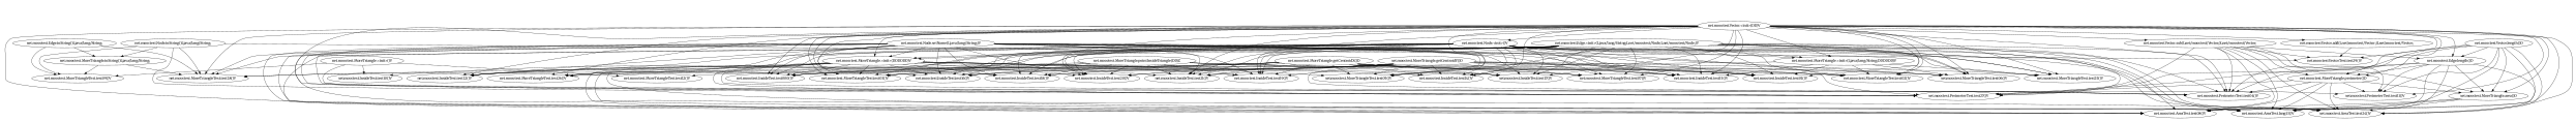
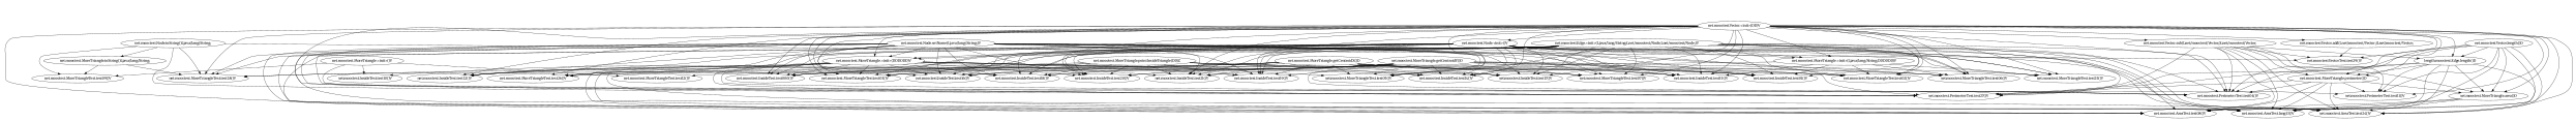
  digraph {
    fontname=Merriweather
    node [fontname=Merriweather]
    edge [fontname=Merriweather]
    "net.mooctest.MoreTriangle.toString()Ljava/lang/String;"
    "net.mooctest.MoreTriangleTest.test28()V"
    "net.mooctest.MoreTriangleTest.test09()V"
    "net.mooctest.MoreTriangle.getCentroidX()D"
    "net.mooctest.MoreTriangleTest.test03()V"
    "net.mooctest.InsideTest.test20()V"
    "net.mooctest.InsideTest.test17()V"
    "net.mooctest.InsideTest.test14()V"
    "net.mooctest.MoreTriangleTest.test26()V"
    "net.mooctest.MoreTriangleTest.test02()V"
    "net.mooctest.InsideTest.test000()V"
    "net.mooctest.InsideTest.test21()V"
    "net.mooctest.MoreTriangleTest.test05()V"
    "net.mooctest.InsideTest.test01()V"
    "net.mooctest.InsideTest.test15()V"
    "net.mooctest.InsideTest.test16()V"
    "net.mooctest.MoreTriangleTest.test06()V"
    "net.mooctest.InsideTest.test18()V"
    "net.mooctest.InsideTest.test19()V"
    "net.mooctest.MoreTriangleTest.test07()V"
    "net.mooctest.Edge.<init>(Ljava/lang/String;Lnet/mooctest/Node;Lnet/mooctest/Node;)V"
    "net.mooctest.MoreTriangle.<init>(DDDDDD)V"
    "net.mooctest.MoreTriangle.<init>(Ljava/lang/String;DDDDDD)V"
    "net.mooctest.PerimeterTest.test27()V"
    "net.mooctest.AreaTest.test08()V"
    "net.mooctest.PerimeterTest.test04()V"
    "net.mooctest.InsideTest.test22()V"
    "net.mooctest.AreaTest.test24()V"
    n29 [label="net.mooctest.AreaTest.lang13()V"]
    "net.mooctest.MoreTriangleTest.test25()V"
    "net.mooctest.MoreTriangle.area()D"
    "net.mooctest.MoreTriangle.<init>()V"
    "net.mooctest.PerimeterTest.test11()V"
    "net.mooctest.MoreTriangleTest.test12()V"
    "net.mooctest.InsideTest.test10()V"
-   "net.mooctest.Edge.toString()Ljava/lang/String;"
    "net.mooctest.Node.setName(Ljava/lang/String;)V"
    "net.mooctest.Vector.length()D"
-   "net.mooctest.Edge.length()D"
+   "net.mooctest.Edge.length()D" [label="length.mooctest.Edge.length()D"]
    "net.mooctest.MoreTriangle.perimeter()D"
    "net.mooctest.Node.toString()Ljava/lang/String;"
    "net.mooctest.VectorTest.test29()V"
    "net.mooctest.Vector.sub(Lnet/mooctest/Vector;)Lnet/mooctest/Vector;"
    "net.mooctest.Node.<init>()V"
    "net.mooctest.Vector.add(Lnet/mooctest/Vector;)Lnet/mooctest/Vector;"
    "net.mooctest.Vector.<init>(DD)V"
    "net.mooctest.MoreTriangle.getCentroidY()D"
    "net.mooctest.MoreTriangle.pointInsideTriangle(DD)Z"
    "net.mooctest.MoreTriangle.toString()Ljava/lang/String;" -> "net.mooctest.MoreTriangleTest.test28()V"
    "net.mooctest.MoreTriangle.toString()Ljava/lang/String;" -> "net.mooctest.MoreTriangleTest.test09()V"
    "net.mooctest.MoreTriangle.getCentroidX()D" -> "net.mooctest.MoreTriangleTest.test03()V"
    "net.mooctest.MoreTriangle.getCentroidX()D" -> "net.mooctest.InsideTest.test20()V"
    "net.mooctest.MoreTriangle.getCentroidX()D" -> "net.mooctest.InsideTest.test17()V"
    "net.mooctest.MoreTriangle.getCentroidX()D" -> "net.mooctest.InsideTest.test14()V"
    "net.mooctest.MoreTriangle.getCentroidX()D" -> "net.mooctest.MoreTriangleTest.test26()V"
    "net.mooctest.MoreTriangle.getCentroidX()D" -> "net.mooctest.MoreTriangleTest.test02()V"
    "net.mooctest.MoreTriangle.getCentroidX()D" -> "net.mooctest.InsideTest.test000()V"
    "net.mooctest.MoreTriangle.getCentroidX()D" -> "net.mooctest.InsideTest.test21()V"
    "net.mooctest.MoreTriangle.getCentroidX()D" -> "net.mooctest.MoreTriangleTest.test05()V"
    "net.mooctest.MoreTriangle.getCentroidX()D" -> "net.mooctest.InsideTest.test01()V"
    "net.mooctest.MoreTriangle.getCentroidX()D" -> "net.mooctest.InsideTest.test15()V"
    "net.mooctest.MoreTriangle.getCentroidX()D" -> "net.mooctest.InsideTest.test16()V"
    "net.mooctest.MoreTriangle.getCentroidX()D" -> "net.mooctest.MoreTriangleTest.test06()V"
    "net.mooctest.MoreTriangle.getCentroidX()D" -> "net.mooctest.InsideTest.test18()V"
    "net.mooctest.MoreTriangle.getCentroidX()D" -> "net.mooctest.InsideTest.test19()V"
    "net.mooctest.MoreTriangle.getCentroidX()D" -> "net.mooctest.MoreTriangleTest.test07()V"
    "net.mooctest.Edge.<init>(Ljava/lang/String;Lnet/mooctest/Node;Lnet/mooctest/Node;)V" -> "net.mooctest.MoreTriangleTest.test28()V"
    "net.mooctest.Edge.<init>(Ljava/lang/String;Lnet/mooctest/Node;Lnet/mooctest/Node;)V" -> "net.mooctest.MoreTriangleTest.test03()V"
    "net.mooctest.Edge.<init>(Ljava/lang/String;Lnet/mooctest/Node;Lnet/mooctest/Node;)V" -> "net.mooctest.InsideTest.test20()V"
    "net.mooctest.Edge.<init>(Ljava/lang/String;Lnet/mooctest/Node;Lnet/mooctest/Node;)V" -> "net.mooctest.InsideTest.test17()V"
    "net.mooctest.Edge.<init>(Ljava/lang/String;Lnet/mooctest/Node;Lnet/mooctest/Node;)V" -> "net.mooctest.InsideTest.test14()V"
    "net.mooctest.Edge.<init>(Ljava/lang/String;Lnet/mooctest/Node;Lnet/mooctest/Node;)V" -> "net.mooctest.MoreTriangleTest.test26()V"
    "net.mooctest.Edge.<init>(Ljava/lang/String;Lnet/mooctest/Node;Lnet/mooctest/Node;)V" -> "net.mooctest.MoreTriangleTest.test02()V"
    "net.mooctest.Edge.<init>(Ljava/lang/String;Lnet/mooctest/Node;Lnet/mooctest/Node;)V" -> "net.mooctest.InsideTest.test000()V"
    "net.mooctest.Edge.<init>(Ljava/lang/String;Lnet/mooctest/Node;Lnet/mooctest/Node;)V" -> "net.mooctest.InsideTest.test21()V"
    "net.mooctest.Edge.<init>(Ljava/lang/String;Lnet/mooctest/Node;Lnet/mooctest/Node;)V" -> "net.mooctest.MoreTriangleTest.test05()V"
    "net.mooctest.Edge.<init>(Ljava/lang/String;Lnet/mooctest/Node;Lnet/mooctest/Node;)V" -> "net.mooctest.InsideTest.test01()V"
    "net.mooctest.Edge.<init>(Ljava/lang/String;Lnet/mooctest/Node;Lnet/mooctest/Node;)V" -> "net.mooctest.InsideTest.test15()V"
    "net.mooctest.Edge.<init>(Ljava/lang/String;Lnet/mooctest/Node;Lnet/mooctest/Node;)V" -> "net.mooctest.InsideTest.test16()V"
    "net.mooctest.Edge.<init>(Ljava/lang/String;Lnet/mooctest/Node;Lnet/mooctest/Node;)V" -> "net.mooctest.MoreTriangleTest.test06()V"
    "net.mooctest.Edge.<init>(Ljava/lang/String;Lnet/mooctest/Node;Lnet/mooctest/Node;)V" -> "net.mooctest.InsideTest.test18()V"
    "net.mooctest.Edge.<init>(Ljava/lang/String;Lnet/mooctest/Node;Lnet/mooctest/Node;)V" -> "net.mooctest.InsideTest.test19()V"
    "net.mooctest.Edge.<init>(Ljava/lang/String;Lnet/mooctest/Node;Lnet/mooctest/Node;)V" -> "net.mooctest.MoreTriangleTest.test07()V"
    "net.mooctest.Edge.<init>(Ljava/lang/String;Lnet/mooctest/Node;Lnet/mooctest/Node;)V" -> "net.mooctest.MoreTriangle.<init>(DDDDDD)V"
    "net.mooctest.Edge.<init>(Ljava/lang/String;Lnet/mooctest/Node;Lnet/mooctest/Node;)V" -> "net.mooctest.MoreTriangle.<init>(Ljava/lang/String;DDDDDD)V"
    "net.mooctest.Edge.<init>(Ljava/lang/String;Lnet/mooctest/Node;Lnet/mooctest/Node;)V" -> "net.mooctest.PerimeterTest.test27()V"
    "net.mooctest.Edge.<init>(Ljava/lang/String;Lnet/mooctest/Node;Lnet/mooctest/Node;)V" -> "net.mooctest.AreaTest.test08()V"
    "net.mooctest.Edge.<init>(Ljava/lang/String;Lnet/mooctest/Node;Lnet/mooctest/Node;)V" -> "net.mooctest.PerimeterTest.test04()V"
    "net.mooctest.Edge.<init>(Ljava/lang/String;Lnet/mooctest/Node;Lnet/mooctest/Node;)V" -> "net.mooctest.InsideTest.test22()V"
    "net.mooctest.Edge.<init>(Ljava/lang/String;Lnet/mooctest/Node;Lnet/mooctest/Node;)V" -> "net.mooctest.AreaTest.test24()V"
    "net.mooctest.Edge.<init>(Ljava/lang/String;Lnet/mooctest/Node;Lnet/mooctest/Node;)V" -> n29
    "net.mooctest.Edge.<init>(Ljava/lang/String;Lnet/mooctest/Node;Lnet/mooctest/Node;)V" -> "net.mooctest.MoreTriangleTest.test25()V"
    "net.mooctest.MoreTriangle.<init>(DDDDDD)V" -> "net.mooctest.MoreTriangleTest.test03()V"
    "net.mooctest.MoreTriangle.<init>(DDDDDD)V" -> "net.mooctest.InsideTest.test20()V"
    "net.mooctest.MoreTriangle.<init>(DDDDDD)V" -> "net.mooctest.InsideTest.test17()V"
    "net.mooctest.MoreTriangle.<init>(DDDDDD)V" -> "net.mooctest.InsideTest.test14()V"
    "net.mooctest.MoreTriangle.<init>(DDDDDD)V" -> "net.mooctest.MoreTriangleTest.test26()V"
    "net.mooctest.MoreTriangle.<init>(DDDDDD)V" -> "net.mooctest.InsideTest.test000()V"
    "net.mooctest.MoreTriangle.<init>(DDDDDD)V" -> "net.mooctest.InsideTest.test21()V"
    "net.mooctest.MoreTriangle.<init>(DDDDDD)V" -> "net.mooctest.MoreTriangleTest.test05()V"
    "net.mooctest.MoreTriangle.<init>(DDDDDD)V" -> "net.mooctest.InsideTest.test16()V"
    "net.mooctest.MoreTriangle.<init>(DDDDDD)V" -> "net.mooctest.InsideTest.test18()V"
    "net.mooctest.MoreTriangle.<init>(DDDDDD)V" -> "net.mooctest.InsideTest.test19()V"
    "net.mooctest.MoreTriangle.<init>(DDDDDD)V" -> "net.mooctest.MoreTriangleTest.test07()V"
    "net.mooctest.MoreTriangle.<init>(DDDDDD)V" -> "net.mooctest.PerimeterTest.test27()V"
    "net.mooctest.MoreTriangle.<init>(DDDDDD)V" -> "net.mooctest.AreaTest.test08()V"
    "net.mooctest.MoreTriangle.<init>(DDDDDD)V" -> "net.mooctest.PerimeterTest.test04()V"
    "net.mooctest.MoreTriangle.<init>(DDDDDD)V" -> "net.mooctest.InsideTest.test22()V"
    "net.mooctest.MoreTriangle.<init>(DDDDDD)V" -> "net.mooctest.AreaTest.test24()V"
    "net.mooctest.MoreTriangle.<init>(DDDDDD)V" -> n29
    "net.mooctest.MoreTriangle.<init>(Ljava/lang/String;DDDDDD)V" -> "net.mooctest.MoreTriangleTest.test28()V"
    "net.mooctest.MoreTriangle.<init>(Ljava/lang/String;DDDDDD)V" -> "net.mooctest.MoreTriangleTest.test02()V"
    "net.mooctest.MoreTriangle.<init>(Ljava/lang/String;DDDDDD)V" -> "net.mooctest.InsideTest.test01()V"
    "net.mooctest.MoreTriangle.<init>(Ljava/lang/String;DDDDDD)V" -> "net.mooctest.InsideTest.test15()V"
    "net.mooctest.MoreTriangle.<init>(Ljava/lang/String;DDDDDD)V" -> "net.mooctest.MoreTriangleTest.test06()V"
    "net.mooctest.MoreTriangle.<init>(Ljava/lang/String;DDDDDD)V" -> "net.mooctest.MoreTriangleTest.test25()V"
    "net.mooctest.MoreTriangle.area()D" -> "net.mooctest.AreaTest.test08()V"
    "net.mooctest.MoreTriangle.area()D" -> "net.mooctest.AreaTest.test24()V"
    "net.mooctest.MoreTriangle.area()D" -> n29
    "net.mooctest.MoreTriangle.<init>()V" -> "net.mooctest.MoreTriangleTest.test09()V"
    "net.mooctest.MoreTriangle.<init>()V" -> "net.mooctest.PerimeterTest.test11()V"
    "net.mooctest.MoreTriangle.<init>()V" -> "net.mooctest.MoreTriangleTest.test12()V"
    "net.mooctest.MoreTriangle.<init>()V" -> "net.mooctest.InsideTest.test10()V"
-   "net.mooctest.Edge.toString()Ljava/lang/String;" -> "net.mooctest.MoreTriangle.toString()Ljava/lang/String;"
-   "net.mooctest.Edge.toString()Ljava/lang/String;" -> "net.mooctest.MoreTriangleTest.test28()V"
-   "net.mooctest.Edge.toString()Ljava/lang/String;" -> "net.mooctest.MoreTriangleTest.test09()V"
    "net.mooctest.Node.setName(Ljava/lang/String;)V" -> "net.mooctest.MoreTriangleTest.test28()V"
    "net.mooctest.Node.setName(Ljava/lang/String;)V" -> "net.mooctest.MoreTriangleTest.test03()V"
    "net.mooctest.Node.setName(Ljava/lang/String;)V" -> "net.mooctest.InsideTest.test20()V"
    "net.mooctest.Node.setName(Ljava/lang/String;)V" -> "net.mooctest.InsideTest.test17()V"
    "net.mooctest.Node.setName(Ljava/lang/String;)V" -> "net.mooctest.InsideTest.test14()V"
    "net.mooctest.Node.setName(Ljava/lang/String;)V" -> "net.mooctest.MoreTriangleTest.test26()V"
    "net.mooctest.Node.setName(Ljava/lang/String;)V" -> "net.mooctest.MoreTriangleTest.test02()V"
    "net.mooctest.Node.setName(Ljava/lang/String;)V" -> "net.mooctest.InsideTest.test000()V"
    "net.mooctest.Node.setName(Ljava/lang/String;)V" -> "net.mooctest.InsideTest.test21()V"
    "net.mooctest.Node.setName(Ljava/lang/String;)V" -> "net.mooctest.MoreTriangleTest.test05()V"
    "net.mooctest.Node.setName(Ljava/lang/String;)V" -> "net.mooctest.InsideTest.test01()V"
    "net.mooctest.Node.setName(Ljava/lang/String;)V" -> "net.mooctest.InsideTest.test15()V"
    "net.mooctest.Node.setName(Ljava/lang/String;)V" -> "net.mooctest.InsideTest.test16()V"
    "net.mooctest.Node.setName(Ljava/lang/String;)V" -> "net.mooctest.MoreTriangleTest.test06()V"
    "net.mooctest.Node.setName(Ljava/lang/String;)V" -> "net.mooctest.InsideTest.test18()V"
    "net.mooctest.Node.setName(Ljava/lang/String;)V" -> "net.mooctest.InsideTest.test19()V"
    "net.mooctest.Node.setName(Ljava/lang/String;)V" -> "net.mooctest.MoreTriangleTest.test07()V"
    "net.mooctest.Node.setName(Ljava/lang/String;)V" -> "net.mooctest.MoreTriangle.<init>(DDDDDD)V"
    "net.mooctest.Node.setName(Ljava/lang/String;)V" -> "net.mooctest.PerimeterTest.test27()V"
    "net.mooctest.Node.setName(Ljava/lang/String;)V" -> "net.mooctest.AreaTest.test08()V"
    "net.mooctest.Node.setName(Ljava/lang/String;)V" -> "net.mooctest.PerimeterTest.test04()V"
    "net.mooctest.Node.setName(Ljava/lang/String;)V" -> "net.mooctest.InsideTest.test22()V"
    "net.mooctest.Node.setName(Ljava/lang/String;)V" -> "net.mooctest.AreaTest.test24()V"
    "net.mooctest.Node.setName(Ljava/lang/String;)V" -> n29
    "net.mooctest.Node.setName(Ljava/lang/String;)V" -> "net.mooctest.MoreTriangleTest.test25()V"
    "net.mooctest.Vector.length()D" -> "net.mooctest.PerimeterTest.test27()V"
    "net.mooctest.Vector.length()D" -> "net.mooctest.AreaTest.test08()V"
    "net.mooctest.Vector.length()D" -> "net.mooctest.PerimeterTest.test04()V"
    "net.mooctest.Vector.length()D" -> "net.mooctest.AreaTest.test24()V"
    "net.mooctest.Vector.length()D" -> n29
    "net.mooctest.Vector.length()D" -> "net.mooctest.MoreTriangle.area()D"
    "net.mooctest.Vector.length()D" -> "net.mooctest.PerimeterTest.test11()V"
    "net.mooctest.Vector.length()D" -> "net.mooctest.Edge.length()D"
    "net.mooctest.Vector.length()D" -> "net.mooctest.MoreTriangle.perimeter()D"
    "net.mooctest.Edge.length()D" -> "net.mooctest.PerimeterTest.test27()V"
    "net.mooctest.Edge.length()D" -> "net.mooctest.AreaTest.test08()V"
    "net.mooctest.Edge.length()D" -> "net.mooctest.PerimeterTest.test04()V"
    "net.mooctest.Edge.length()D" -> "net.mooctest.AreaTest.test24()V"
    "net.mooctest.Edge.length()D" -> n29
    "net.mooctest.Edge.length()D" -> "net.mooctest.MoreTriangle.area()D"
    "net.mooctest.Edge.length()D" -> "net.mooctest.PerimeterTest.test11()V"
    "net.mooctest.Edge.length()D" -> "net.mooctest.MoreTriangle.perimeter()D"
    "net.mooctest.MoreTriangle.perimeter()D" -> "net.mooctest.PerimeterTest.test27()V"
    "net.mooctest.MoreTriangle.perimeter()D" -> "net.mooctest.AreaTest.test08()V"
    "net.mooctest.MoreTriangle.perimeter()D" -> "net.mooctest.PerimeterTest.test04()V"
    "net.mooctest.MoreTriangle.perimeter()D" -> "net.mooctest.AreaTest.test24()V"
    "net.mooctest.MoreTriangle.perimeter()D" -> n29
    "net.mooctest.MoreTriangle.perimeter()D" -> "net.mooctest.MoreTriangle.area()D"
    "net.mooctest.MoreTriangle.perimeter()D" -> "net.mooctest.PerimeterTest.test11()V"
    "net.mooctest.Node.toString()Ljava/lang/String;" -> "net.mooctest.MoreTriangle.toString()Ljava/lang/String;"
    "net.mooctest.Node.toString()Ljava/lang/String;" -> "net.mooctest.MoreTriangleTest.test28()V"
    "net.mooctest.Node.toString()Ljava/lang/String;" -> "net.mooctest.MoreTriangleTest.test09()V"
    "net.mooctest.Node.toString()Ljava/lang/String;" -> "net.mooctest.PerimeterTest.test27()V"
    "net.mooctest.Node.toString()Ljava/lang/String;" -> "net.mooctest.VectorTest.test29()V"
    "net.mooctest.Vector.sub(Lnet/mooctest/Vector;)Lnet/mooctest/Vector;" -> "net.mooctest.PerimeterTest.test27()V"
    "net.mooctest.Vector.sub(Lnet/mooctest/Vector;)Lnet/mooctest/Vector;" -> "net.mooctest.AreaTest.test08()V"
    "net.mooctest.Vector.sub(Lnet/mooctest/Vector;)Lnet/mooctest/Vector;" -> "net.mooctest.PerimeterTest.test04()V"
    "net.mooctest.Vector.sub(Lnet/mooctest/Vector;)Lnet/mooctest/Vector;" -> "net.mooctest.AreaTest.test24()V"
    "net.mooctest.Vector.sub(Lnet/mooctest/Vector;)Lnet/mooctest/Vector;" -> n29
    "net.mooctest.Vector.sub(Lnet/mooctest/Vector;)Lnet/mooctest/Vector;" -> "net.mooctest.MoreTriangle.area()D"
    "net.mooctest.Vector.sub(Lnet/mooctest/Vector;)Lnet/mooctest/Vector;" -> "net.mooctest.PerimeterTest.test11()V"
    "net.mooctest.Vector.sub(Lnet/mooctest/Vector;)Lnet/mooctest/Vector;" -> "net.mooctest.Edge.length()D"
    "net.mooctest.Vector.sub(Lnet/mooctest/Vector;)Lnet/mooctest/Vector;" -> "net.mooctest.MoreTriangle.perimeter()D"
    "net.mooctest.Vector.sub(Lnet/mooctest/Vector;)Lnet/mooctest/Vector;" -> "net.mooctest.VectorTest.test29()V"
    "net.mooctest.Node.<init>()V" -> "net.mooctest.MoreTriangleTest.test28()V"
    "net.mooctest.Node.<init>()V" -> "net.mooctest.MoreTriangleTest.test03()V"
    "net.mooctest.Node.<init>()V" -> "net.mooctest.InsideTest.test20()V"
    "net.mooctest.Node.<init>()V" -> "net.mooctest.InsideTest.test17()V"
    "net.mooctest.Node.<init>()V" -> "net.mooctest.InsideTest.test14()V"
    "net.mooctest.Node.<init>()V" -> "net.mooctest.MoreTriangleTest.test26()V"
    "net.mooctest.Node.<init>()V" -> "net.mooctest.MoreTriangleTest.test02()V"
    "net.mooctest.Node.<init>()V" -> "net.mooctest.InsideTest.test000()V"
    "net.mooctest.Node.<init>()V" -> "net.mooctest.InsideTest.test21()V"
    "net.mooctest.Node.<init>()V" -> "net.mooctest.MoreTriangleTest.test05()V"
    "net.mooctest.Node.<init>()V" -> "net.mooctest.InsideTest.test01()V"
    "net.mooctest.Node.<init>()V" -> "net.mooctest.InsideTest.test15()V"
    "net.mooctest.Node.<init>()V" -> "net.mooctest.InsideTest.test16()V"
    "net.mooctest.Node.<init>()V" -> "net.mooctest.MoreTriangleTest.test06()V"
    "net.mooctest.Node.<init>()V" -> "net.mooctest.InsideTest.test18()V"
    "net.mooctest.Node.<init>()V" -> "net.mooctest.InsideTest.test19()V"
    "net.mooctest.Node.<init>()V" -> "net.mooctest.MoreTriangleTest.test07()V"
    "net.mooctest.Node.<init>()V" -> "net.mooctest.MoreTriangle.<init>(DDDDDD)V"
    "net.mooctest.Node.<init>()V" -> "net.mooctest.MoreTriangle.<init>(Ljava/lang/String;DDDDDD)V"
    "net.mooctest.Node.<init>()V" -> "net.mooctest.PerimeterTest.test27()V"
    "net.mooctest.Node.<init>()V" -> "net.mooctest.AreaTest.test08()V"
    "net.mooctest.Node.<init>()V" -> "net.mooctest.PerimeterTest.test04()V"
    "net.mooctest.Node.<init>()V" -> "net.mooctest.InsideTest.test22()V"
    "net.mooctest.Node.<init>()V" -> "net.mooctest.AreaTest.test24()V"
    "net.mooctest.Node.<init>()V" -> n29
    "net.mooctest.Node.<init>()V" -> "net.mooctest.MoreTriangleTest.test25()V"
    "net.mooctest.Vector.add(Lnet/mooctest/Vector;)Lnet/mooctest/Vector;" -> "net.mooctest.VectorTest.test29()V"
    "net.mooctest.Vector.<init>(DD)V" -> "net.mooctest.MoreTriangleTest.test28()V"
    "net.mooctest.Vector.<init>(DD)V" -> "net.mooctest.MoreTriangleTest.test03()V"
    "net.mooctest.Vector.<init>(DD)V" -> "net.mooctest.InsideTest.test20()V"
    "net.mooctest.Vector.<init>(DD)V" -> "net.mooctest.InsideTest.test17()V"
    "net.mooctest.Vector.<init>(DD)V" -> "net.mooctest.InsideTest.test14()V"
    "net.mooctest.Vector.<init>(DD)V" -> "net.mooctest.MoreTriangleTest.test26()V"
    "net.mooctest.Vector.<init>(DD)V" -> "net.mooctest.MoreTriangleTest.test02()V"
    "net.mooctest.Vector.<init>(DD)V" -> "net.mooctest.InsideTest.test000()V"
    "net.mooctest.Vector.<init>(DD)V" -> "net.mooctest.InsideTest.test21()V"
    "net.mooctest.Vector.<init>(DD)V" -> "net.mooctest.MoreTriangleTest.test05()V"
    "net.mooctest.Vector.<init>(DD)V" -> "net.mooctest.InsideTest.test01()V"
    "net.mooctest.Vector.<init>(DD)V" -> "net.mooctest.InsideTest.test15()V"
    "net.mooctest.Vector.<init>(DD)V" -> "net.mooctest.InsideTest.test16()V"
    "net.mooctest.Vector.<init>(DD)V" -> "net.mooctest.MoreTriangleTest.test06()V"
    "net.mooctest.Vector.<init>(DD)V" -> "net.mooctest.InsideTest.test18()V"
    "net.mooctest.Vector.<init>(DD)V" -> "net.mooctest.InsideTest.test19()V"
    "net.mooctest.Vector.<init>(DD)V" -> "net.mooctest.MoreTriangleTest.test07()V"
    "net.mooctest.Vector.<init>(DD)V" -> "net.mooctest.MoreTriangle.<init>(DDDDDD)V"
    "net.mooctest.Vector.<init>(DD)V" -> "net.mooctest.MoreTriangle.<init>(Ljava/lang/String;DDDDDD)V"
    "net.mooctest.Vector.<init>(DD)V" -> "net.mooctest.PerimeterTest.test27()V"
    "net.mooctest.Vector.<init>(DD)V" -> "net.mooctest.AreaTest.test08()V"
    "net.mooctest.Vector.<init>(DD)V" -> "net.mooctest.PerimeterTest.test04()V"
    "net.mooctest.Vector.<init>(DD)V" -> "net.mooctest.InsideTest.test22()V"
    "net.mooctest.Vector.<init>(DD)V" -> "net.mooctest.AreaTest.test24()V"
    "net.mooctest.Vector.<init>(DD)V" -> n29
    "net.mooctest.Vector.<init>(DD)V" -> "net.mooctest.MoreTriangleTest.test25()V"
    "net.mooctest.Vector.<init>(DD)V" -> "net.mooctest.MoreTriangle.area()D"
    "net.mooctest.Vector.<init>(DD)V" -> "net.mooctest.PerimeterTest.test11()V"
    "net.mooctest.Vector.<init>(DD)V" -> "net.mooctest.Edge.length()D"
    "net.mooctest.Vector.<init>(DD)V" -> "net.mooctest.MoreTriangle.perimeter()D"
    "net.mooctest.Vector.<init>(DD)V" -> "net.mooctest.VectorTest.test29()V"
    "net.mooctest.Vector.<init>(DD)V" -> "net.mooctest.Vector.sub(Lnet/mooctest/Vector;)Lnet/mooctest/Vector;"
    "net.mooctest.Vector.<init>(DD)V" -> "net.mooctest.Node.<init>()V"
    "net.mooctest.Vector.<init>(DD)V" -> "net.mooctest.Vector.add(Lnet/mooctest/Vector;)Lnet/mooctest/Vector;"
    "net.mooctest.MoreTriangle.getCentroidY()D" -> "net.mooctest.MoreTriangleTest.test03()V"
    "net.mooctest.MoreTriangle.getCentroidY()D" -> "net.mooctest.InsideTest.test20()V"
    "net.mooctest.MoreTriangle.getCentroidY()D" -> "net.mooctest.InsideTest.test14()V"
    "net.mooctest.MoreTriangle.getCentroidY()D" -> "net.mooctest.MoreTriangleTest.test02()V"
    "net.mooctest.MoreTriangle.getCentroidY()D" -> "net.mooctest.InsideTest.test000()V"
    "net.mooctest.MoreTriangle.getCentroidY()D" -> "net.mooctest.InsideTest.test21()V"
    "net.mooctest.MoreTriangle.getCentroidY()D" -> "net.mooctest.MoreTriangleTest.test05()V"
    "net.mooctest.MoreTriangle.getCentroidY()D" -> "net.mooctest.InsideTest.test01()V"
    "net.mooctest.MoreTriangle.getCentroidY()D" -> "net.mooctest.InsideTest.test15()V"
    "net.mooctest.MoreTriangle.getCentroidY()D" -> "net.mooctest.InsideTest.test16()V"
    "net.mooctest.MoreTriangle.getCentroidY()D" -> "net.mooctest.MoreTriangleTest.test06()V"
    "net.mooctest.MoreTriangle.getCentroidY()D" -> "net.mooctest.InsideTest.test18()V"
    "net.mooctest.MoreTriangle.getCentroidY()D" -> "net.mooctest.InsideTest.test19()V"
    "net.mooctest.MoreTriangle.getCentroidY()D" -> "net.mooctest.MoreTriangleTest.test07()V"
    "net.mooctest.MoreTriangle.getCentroidY()D" -> "net.mooctest.PerimeterTest.test04()V"
    "net.mooctest.MoreTriangle.getCentroidY()D" -> "net.mooctest.MoreTriangleTest.test25()V"
    "net.mooctest.MoreTriangle.getCentroidY()D" -> "net.mooctest.MoreTriangleTest.test12()V"
    "net.mooctest.MoreTriangle.pointInsideTriangle(DD)Z" -> "net.mooctest.InsideTest.test20()V"
    "net.mooctest.MoreTriangle.pointInsideTriangle(DD)Z" -> "net.mooctest.InsideTest.test17()V"
+   "net.mooctest.MoreTriangle.pointInsideTriangle(DD)Z" -> "net.mooctest.InsideTest.test14()V"
    "net.mooctest.MoreTriangle.pointInsideTriangle(DD)Z" -> "net.mooctest.InsideTest.test000()V"
    "net.mooctest.MoreTriangle.pointInsideTriangle(DD)Z" -> "net.mooctest.InsideTest.test21()V"
    "net.mooctest.MoreTriangle.pointInsideTriangle(DD)Z" -> "net.mooctest.InsideTest.test01()V"
    "net.mooctest.MoreTriangle.pointInsideTriangle(DD)Z" -> "net.mooctest.InsideTest.test15()V"
    "net.mooctest.MoreTriangle.pointInsideTriangle(DD)Z" -> "net.mooctest.InsideTest.test16()V"
    "net.mooctest.MoreTriangle.pointInsideTriangle(DD)Z" -> "net.mooctest.InsideTest.test18()V"
    "net.mooctest.MoreTriangle.pointInsideTriangle(DD)Z" -> "net.mooctest.InsideTest.test19()V"
    "net.mooctest.MoreTriangle.pointInsideTriangle(DD)Z" -> "net.mooctest.InsideTest.test22()V"
    "net.mooctest.MoreTriangle.pointInsideTriangle(DD)Z" -> "net.mooctest.InsideTest.test10()V"
  }
